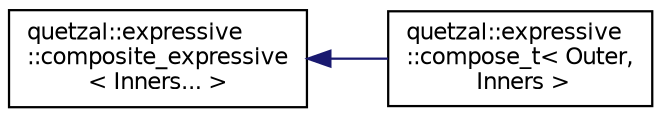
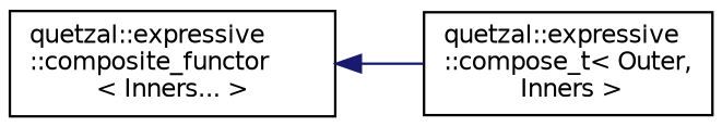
  digraph {
    rankdir=LR
    node [color=black fillcolor=white fontname=Helvetica fontsize=10 shape=record style=filled]
-   n1 [height=0.2 label="quetzal::expressive\l::composite_expressive\l\< Inners... \>" width=0.4]
+   n1 [height=0.2 label="quetzal::expressive\l::composite_functor\l\< Inners... \>" width=0.4]
    n2 [height=0.2 label="quetzal::expressive\l::compose_t\< Outer,\l Inners \>" width=0.4]
    n1 -> n2 [color=midnightblue dir=back fontname=Helvetica fontsize=10 labelfontname=Helvetica labelfontsize=10 style=solid]
  }
